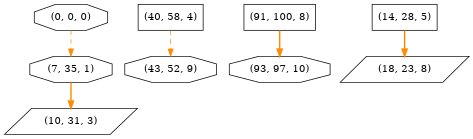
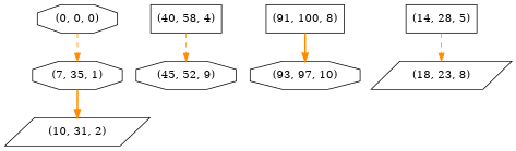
  digraph {
    node [shape=octagon]
    edge [color=darkorange style=bold]
    "(0, 0, 0)"
    "(7, 35, 1)"
-   "(10, 31, 3)" [shape=parallelogram]
+   "(10, 31, 3)" [shape=parallelogram label="(10, 31, 2)"]
    "(40, 58, 4)" [shape=box]
-   "(45, 52, 9)" [label="(43, 52, 9)"]
+   "(45, 52, 9)"
    "(91, 100, 8)" [shape=box]
    "(93, 97, 10)"
    "(14, 28, 5)" [shape=box]
    "(18, 23, 8)" [shape=parallelogram]
    "(0, 0, 0)" -> "(7, 35, 1)" [style=dashed]
    "(7, 35, 1)" -> "(10, 31, 3)"
    "(40, 58, 4)" -> "(45, 52, 9)" [style=dashed]
    "(91, 100, 8)" -> "(93, 97, 10)"
-   "(14, 28, 5)" -> "(18, 23, 8)"
+   "(14, 28, 5)" -> "(18, 23, 8)" [style=dashed]
  }
